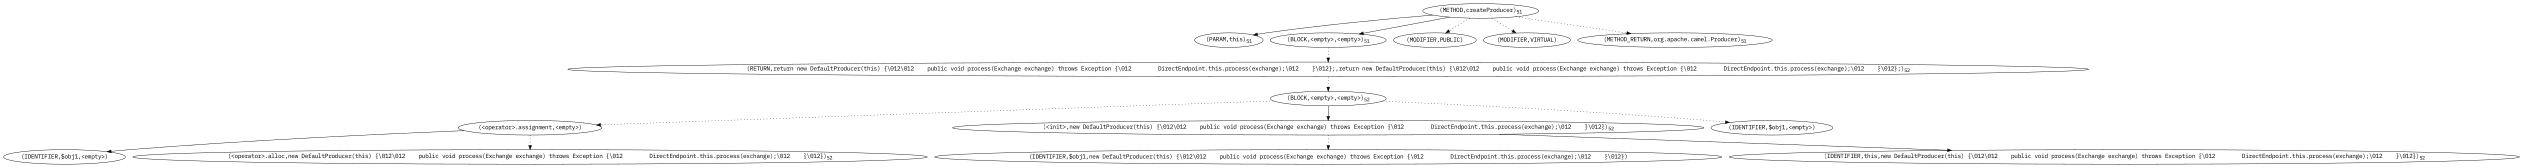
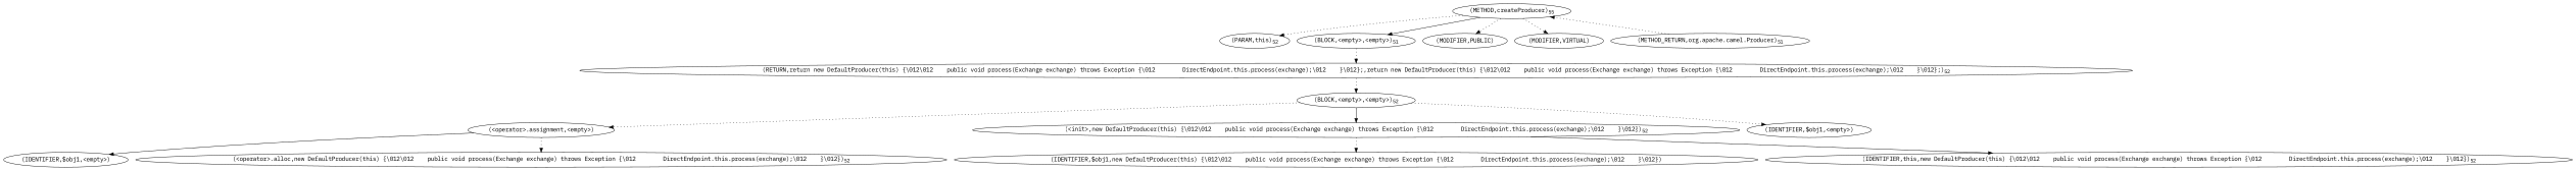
  digraph {
    fontname="IBM Plex Mono"
    node [fontname="IBM Plex Mono"]
    edge [fontname="IBM Plex Mono" style=dotted]
-   n1 [label=<(METHOD,createProducer)<SUB>51</SUB>>]
-   n2 [label=<(PARAM,this)<SUB>51</SUB>>]
+   n1 [label=<(METHOD,createProducer)<SUB>55</SUB>>]
+   n2 [label=<(PARAM,this)<SUB>52</SUB>>]
    n3 [label=<(BLOCK,&lt;empty&gt;,&lt;empty&gt;)<SUB>51</SUB>>]
    n4 [label=<(MODIFIER,PUBLIC)>]
    n5 [label=<(MODIFIER,VIRTUAL)>]
    n6 [label=<(METHOD_RETURN,org.apache.camel.Producer)<SUB>51</SUB>>]
    n7 [label=<(RETURN,return new DefaultProducer(this) {\012\012    public void process(Exchange exchange) throws Exception {\012        DirectEndpoint.this.process(exchange);\012    }\012};,return new DefaultProducer(this) {\012\012    public void process(Exchange exchange) throws Exception {\012        DirectEndpoint.this.process(exchange);\012    }\012};)<SUB>52</SUB>>]
    n8 [label=<(BLOCK,&lt;empty&gt;,&lt;empty&gt;)<SUB>52</SUB>>]
    n9 [label=<(&lt;operator&gt;.assignment,&lt;empty&gt;)>]
    n10 [label=<(&lt;init&gt;,new DefaultProducer(this) {\012\012    public void process(Exchange exchange) throws Exception {\012        DirectEndpoint.this.process(exchange);\012    }\012})<SUB>52</SUB>>]
    n11 [label=<(IDENTIFIER,$obj1,&lt;empty&gt;)>]
    n12 [label=<(IDENTIFIER,$obj1,&lt;empty&gt;)>]
    n13 [label=<(&lt;operator&gt;.alloc,new DefaultProducer(this) {\012\012    public void process(Exchange exchange) throws Exception {\012        DirectEndpoint.this.process(exchange);\012    }\012})<SUB>52</SUB>>]
    n14 [label=<(IDENTIFIER,$obj1,new DefaultProducer(this) {\012\012    public void process(Exchange exchange) throws Exception {\012        DirectEndpoint.this.process(exchange);\012    }\012})>]
    n15 [label=<(IDENTIFIER,this,new DefaultProducer(this) {\012\012    public void process(Exchange exchange) throws Exception {\012        DirectEndpoint.this.process(exchange);\012    }\012})<SUB>52</SUB>>]
-   n1 -> n2 [style=solid]
+   n1 -> n2
    n1 -> n3 [style=solid]
    n1 -> n4
    n1 -> n5
-   n1 -> n6
+   n6 -> n1
    n3 -> n7
    n7 -> n8
    n8 -> n9
    n8 -> n10 [style=solid]
    n8 -> n11
    n9 -> n12 [style=solid]
    n9 -> n13
    n10 -> n14
    n10 -> n15 [style=solid]
  }
